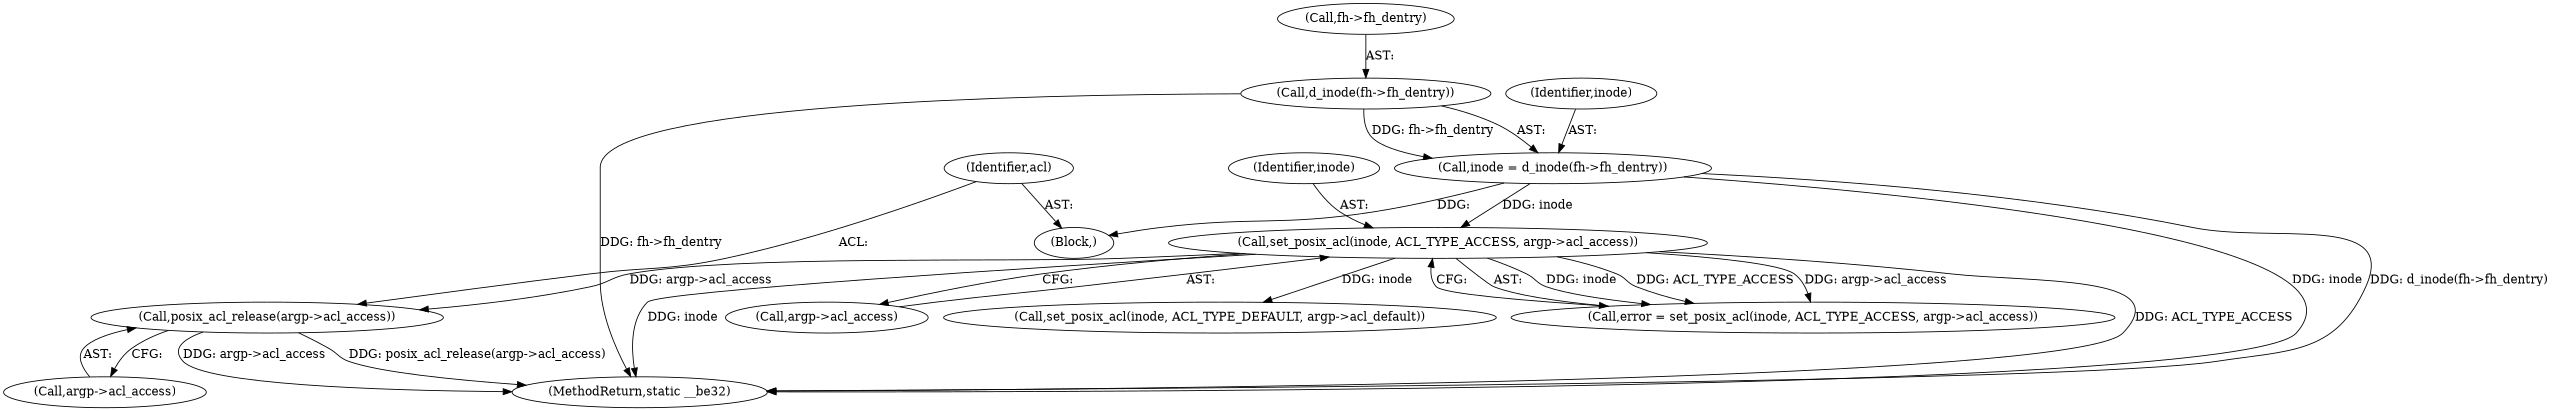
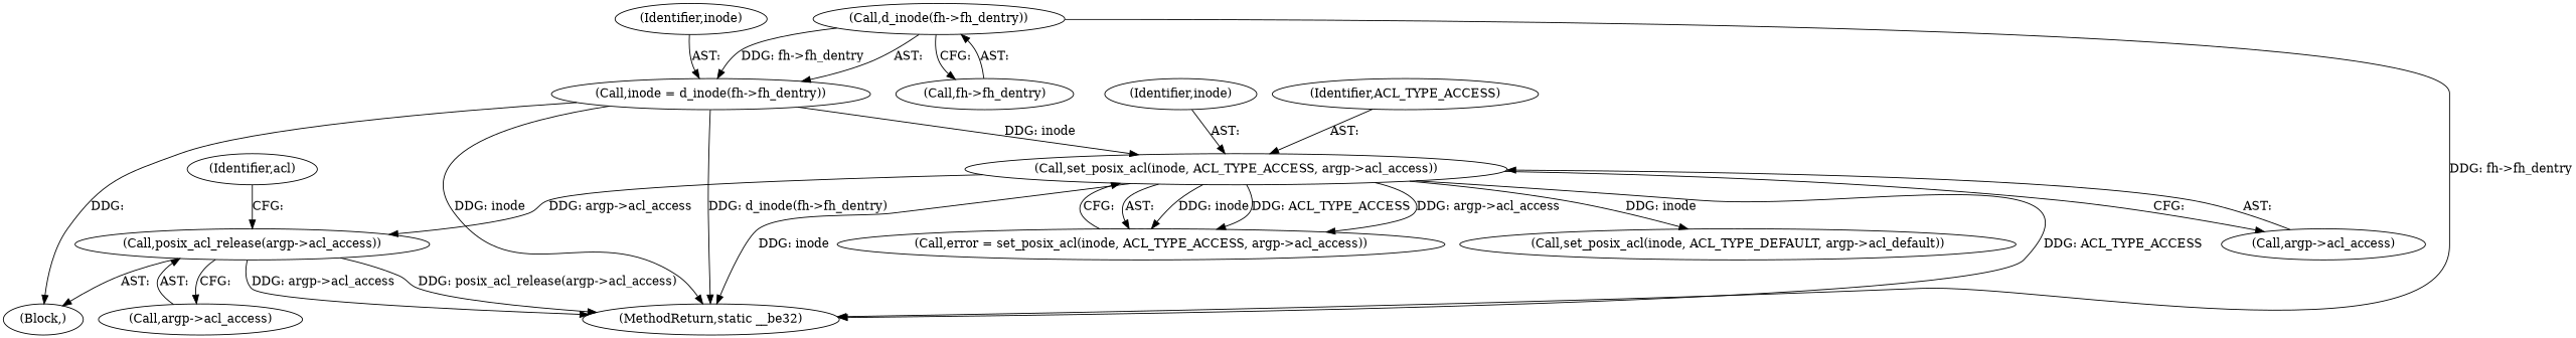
  digraph {
    n1 [label="(Call,posix_acl_release(argp->acl_access))"]
    n2 [label="(MethodReturn,static __be32)"]
    n3 [label="(Block,)"]
    n4 [label="(Call,argp->acl_access)"]
    n5 [label="(Call,set_posix_acl(inode, ACL_TYPE_ACCESS, argp->acl_access))"]
    n6 [label="(Call,argp->acl_access)"]
    n7 [label="(Call,error = set_posix_acl(inode, ACL_TYPE_ACCESS, argp->acl_access))"]
    n8 [label="(Call,set_posix_acl(inode, ACL_TYPE_DEFAULT, argp->acl_default))"]
    n9 [label="(Call,inode = d_inode(fh->fh_dentry))"]
    n10 [label="(Call,d_inode(fh->fh_dentry))"]
    n11 [label="(Call,fh->fh_dentry)"]
    n12 [label="(Identifier,inode)"]
    n13 [label="(Identifier,acl)"]
+   n14 [label="(Identifier,ACL_TYPE_ACCESS)"]
    n15 [label="(Identifier,inode)"]
    n1 -> n2 [label="DDG: posix_acl_release(argp->acl_access)"]
    n1 -> n2 [label="DDG: argp->acl_access"]
-   n13 -> n3 [label="AST: "]
+   n1 -> n3 [label="AST: "]
    n1 -> n4 [label="CFG: "]
    n4 -> n1 [label="AST: "]
    n5 -> n1 [label="DDG: argp->acl_access"]
    n5 -> n2 [label="DDG: ACL_TYPE_ACCESS"]
    n5 -> n2 [label="DDG: inode"]
    n5 -> n6 [label="CFG: "]
    n5 -> n7 [label="AST: "]
    n5 -> n7 [label="DDG: inode"]
    n5 -> n7 [label="DDG: ACL_TYPE_ACCESS"]
    n5 -> n7 [label="DDG: argp->acl_access"]
    n5 -> n8 [label="DDG: inode"]
    n6 -> n5 [label="AST: "]
    n7 -> n5 [label="CFG: "]
    n9 -> n2 [label="DDG: inode"]
    n9 -> n2 [label="DDG: d_inode(fh->fh_dentry)"]
    n9 -> n3 [label="DDG: "]
    n9 -> n5 [label="DDG: inode"]
    n10 -> n2 [label="DDG: fh->fh_dentry"]
    n10 -> n9 [label="AST: "]
    n10 -> n9 [label="DDG: fh->fh_dentry"]
+   n10 -> n11 [label="CFG: "]
    n11 -> n10 [label="AST: "]
    n12 -> n9 [label="AST: "]
-   n13 -> n1 [label="ACL: "]
+   n13 -> n1 [label="CFG: "]
+   n14 -> n5 [label="AST: "]
    n15 -> n5 [label="AST: "]
  }
